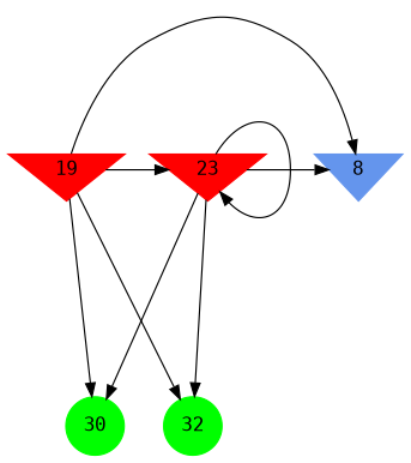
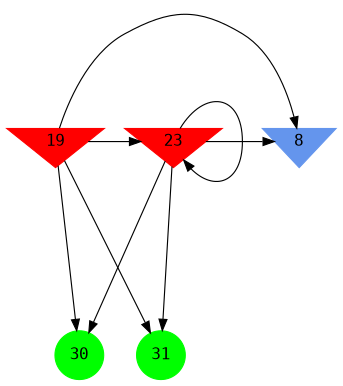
  digraph {
    ranksep=2.0
    fontname="DejaVu Sans Mono"
    node [color=red shape=invtriangle style=filled fontname="DejaVu Sans Mono"]
    edge [fontname="DejaVu Sans Mono"]
    8 [color=cornflowerblue]
    19
    23
    30 [color=green shape=circle]
-   31 [color=green shape=circle label=32]
+   31 [color=green shape=circle]
    subgraph sub_1 {
      rank=same
      8
      19
      23
    }
    subgraph sub_2 {
      rank=same
    }
    subgraph sub_3 {
      rank=same
      30
      31
    }
    19 -> 8
    19 -> 23
    19 -> 30
    19 -> 31
    23 -> 8
    23 -> 23
    23 -> 30
    23 -> 31
  }
